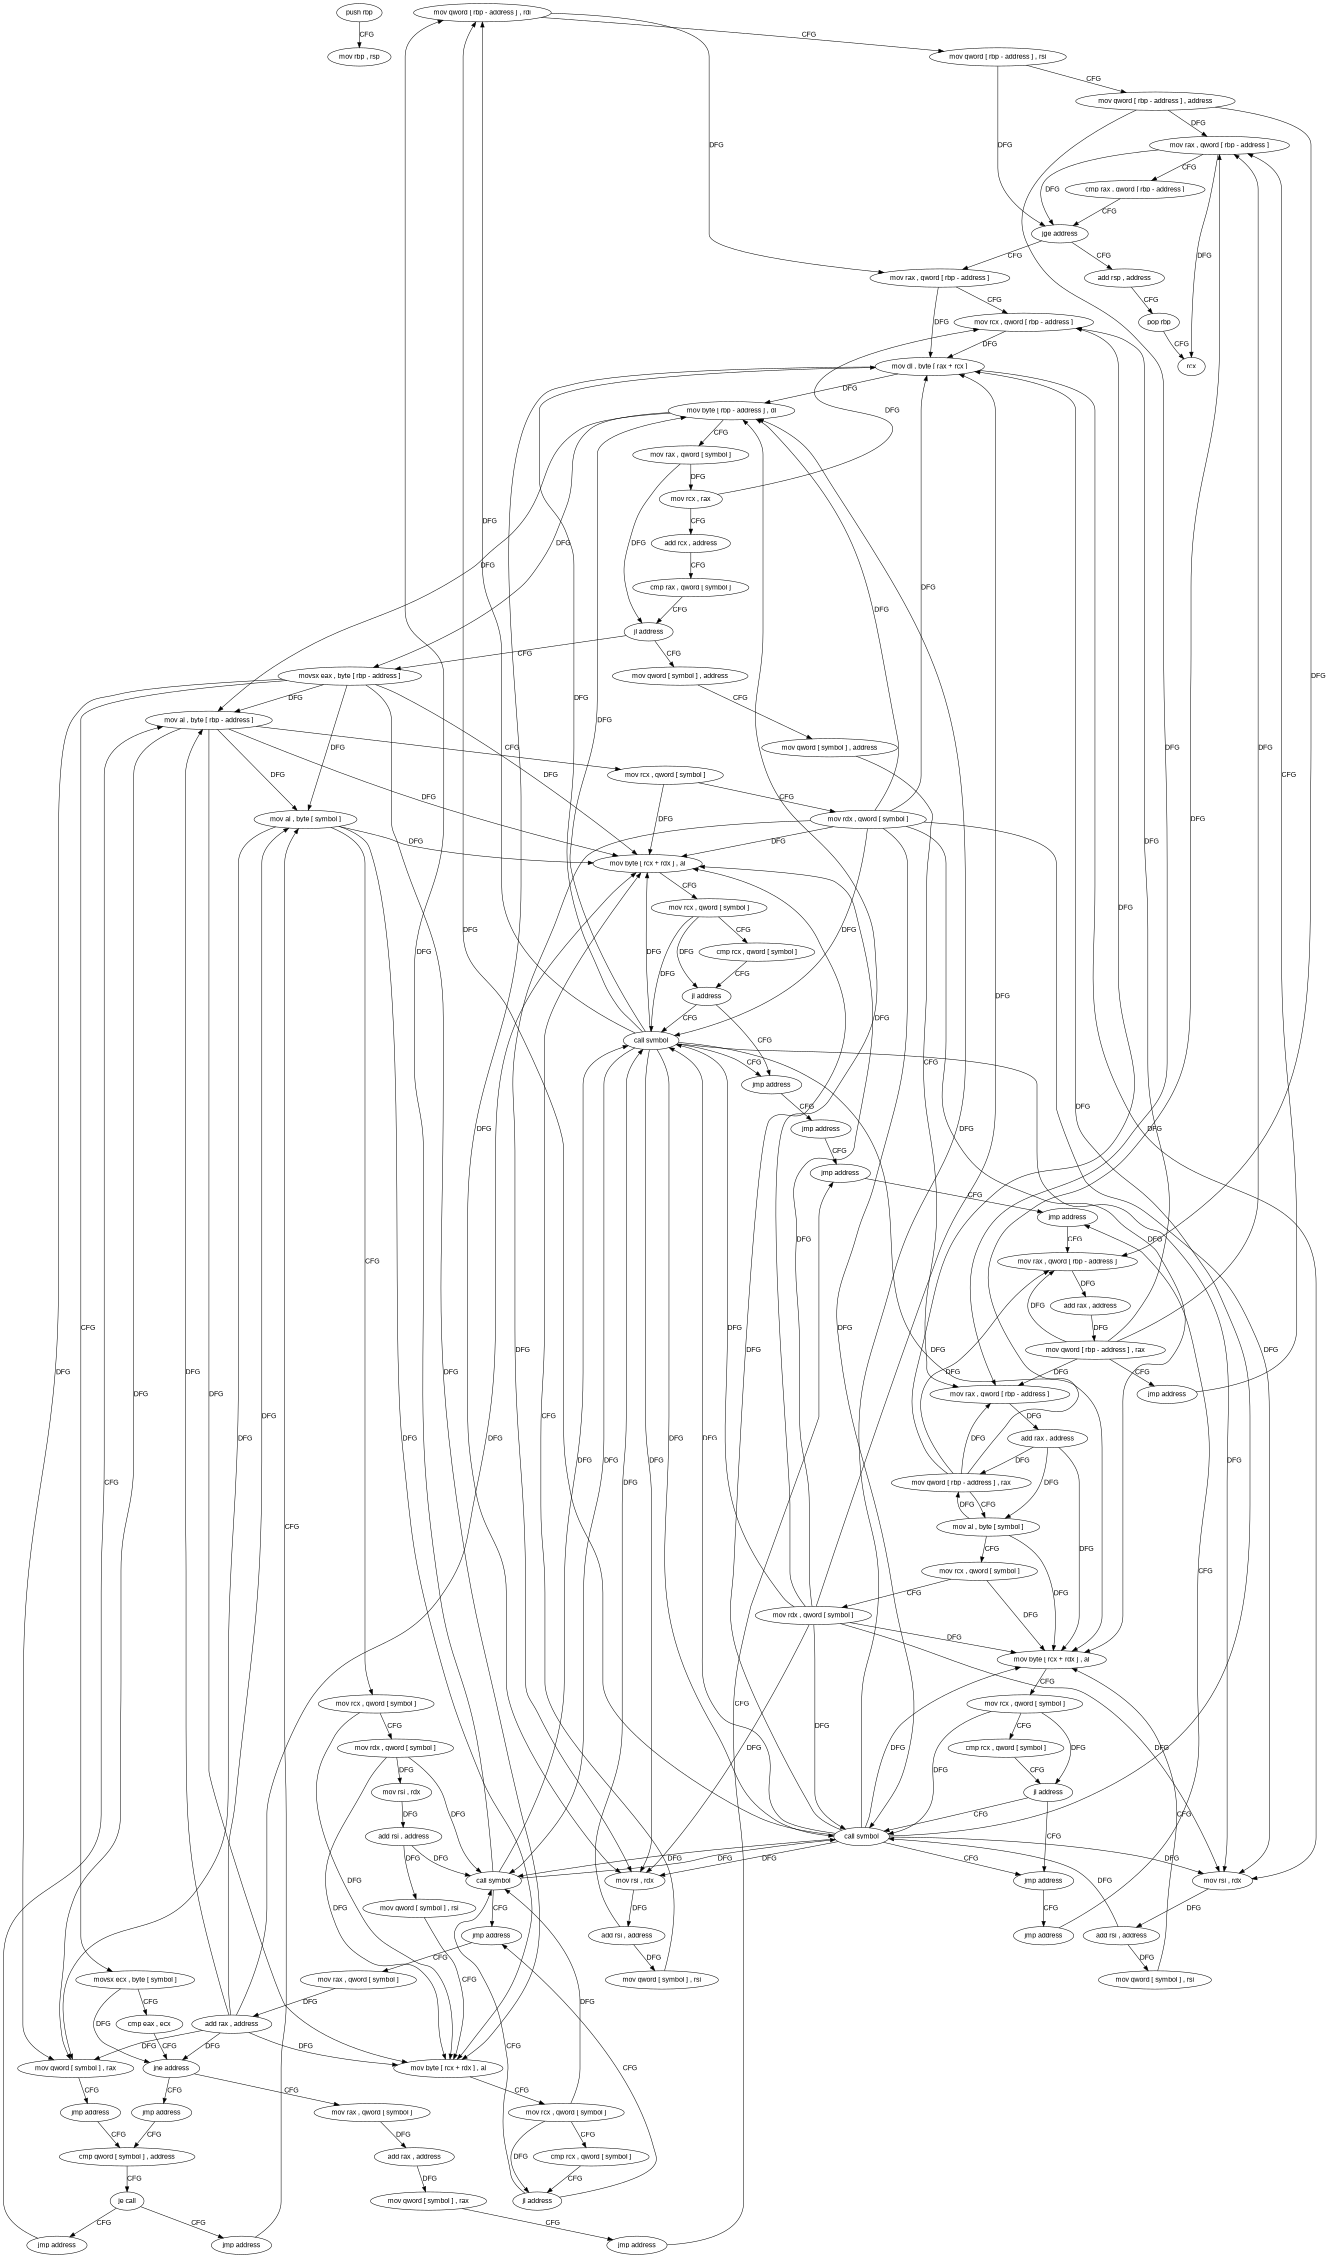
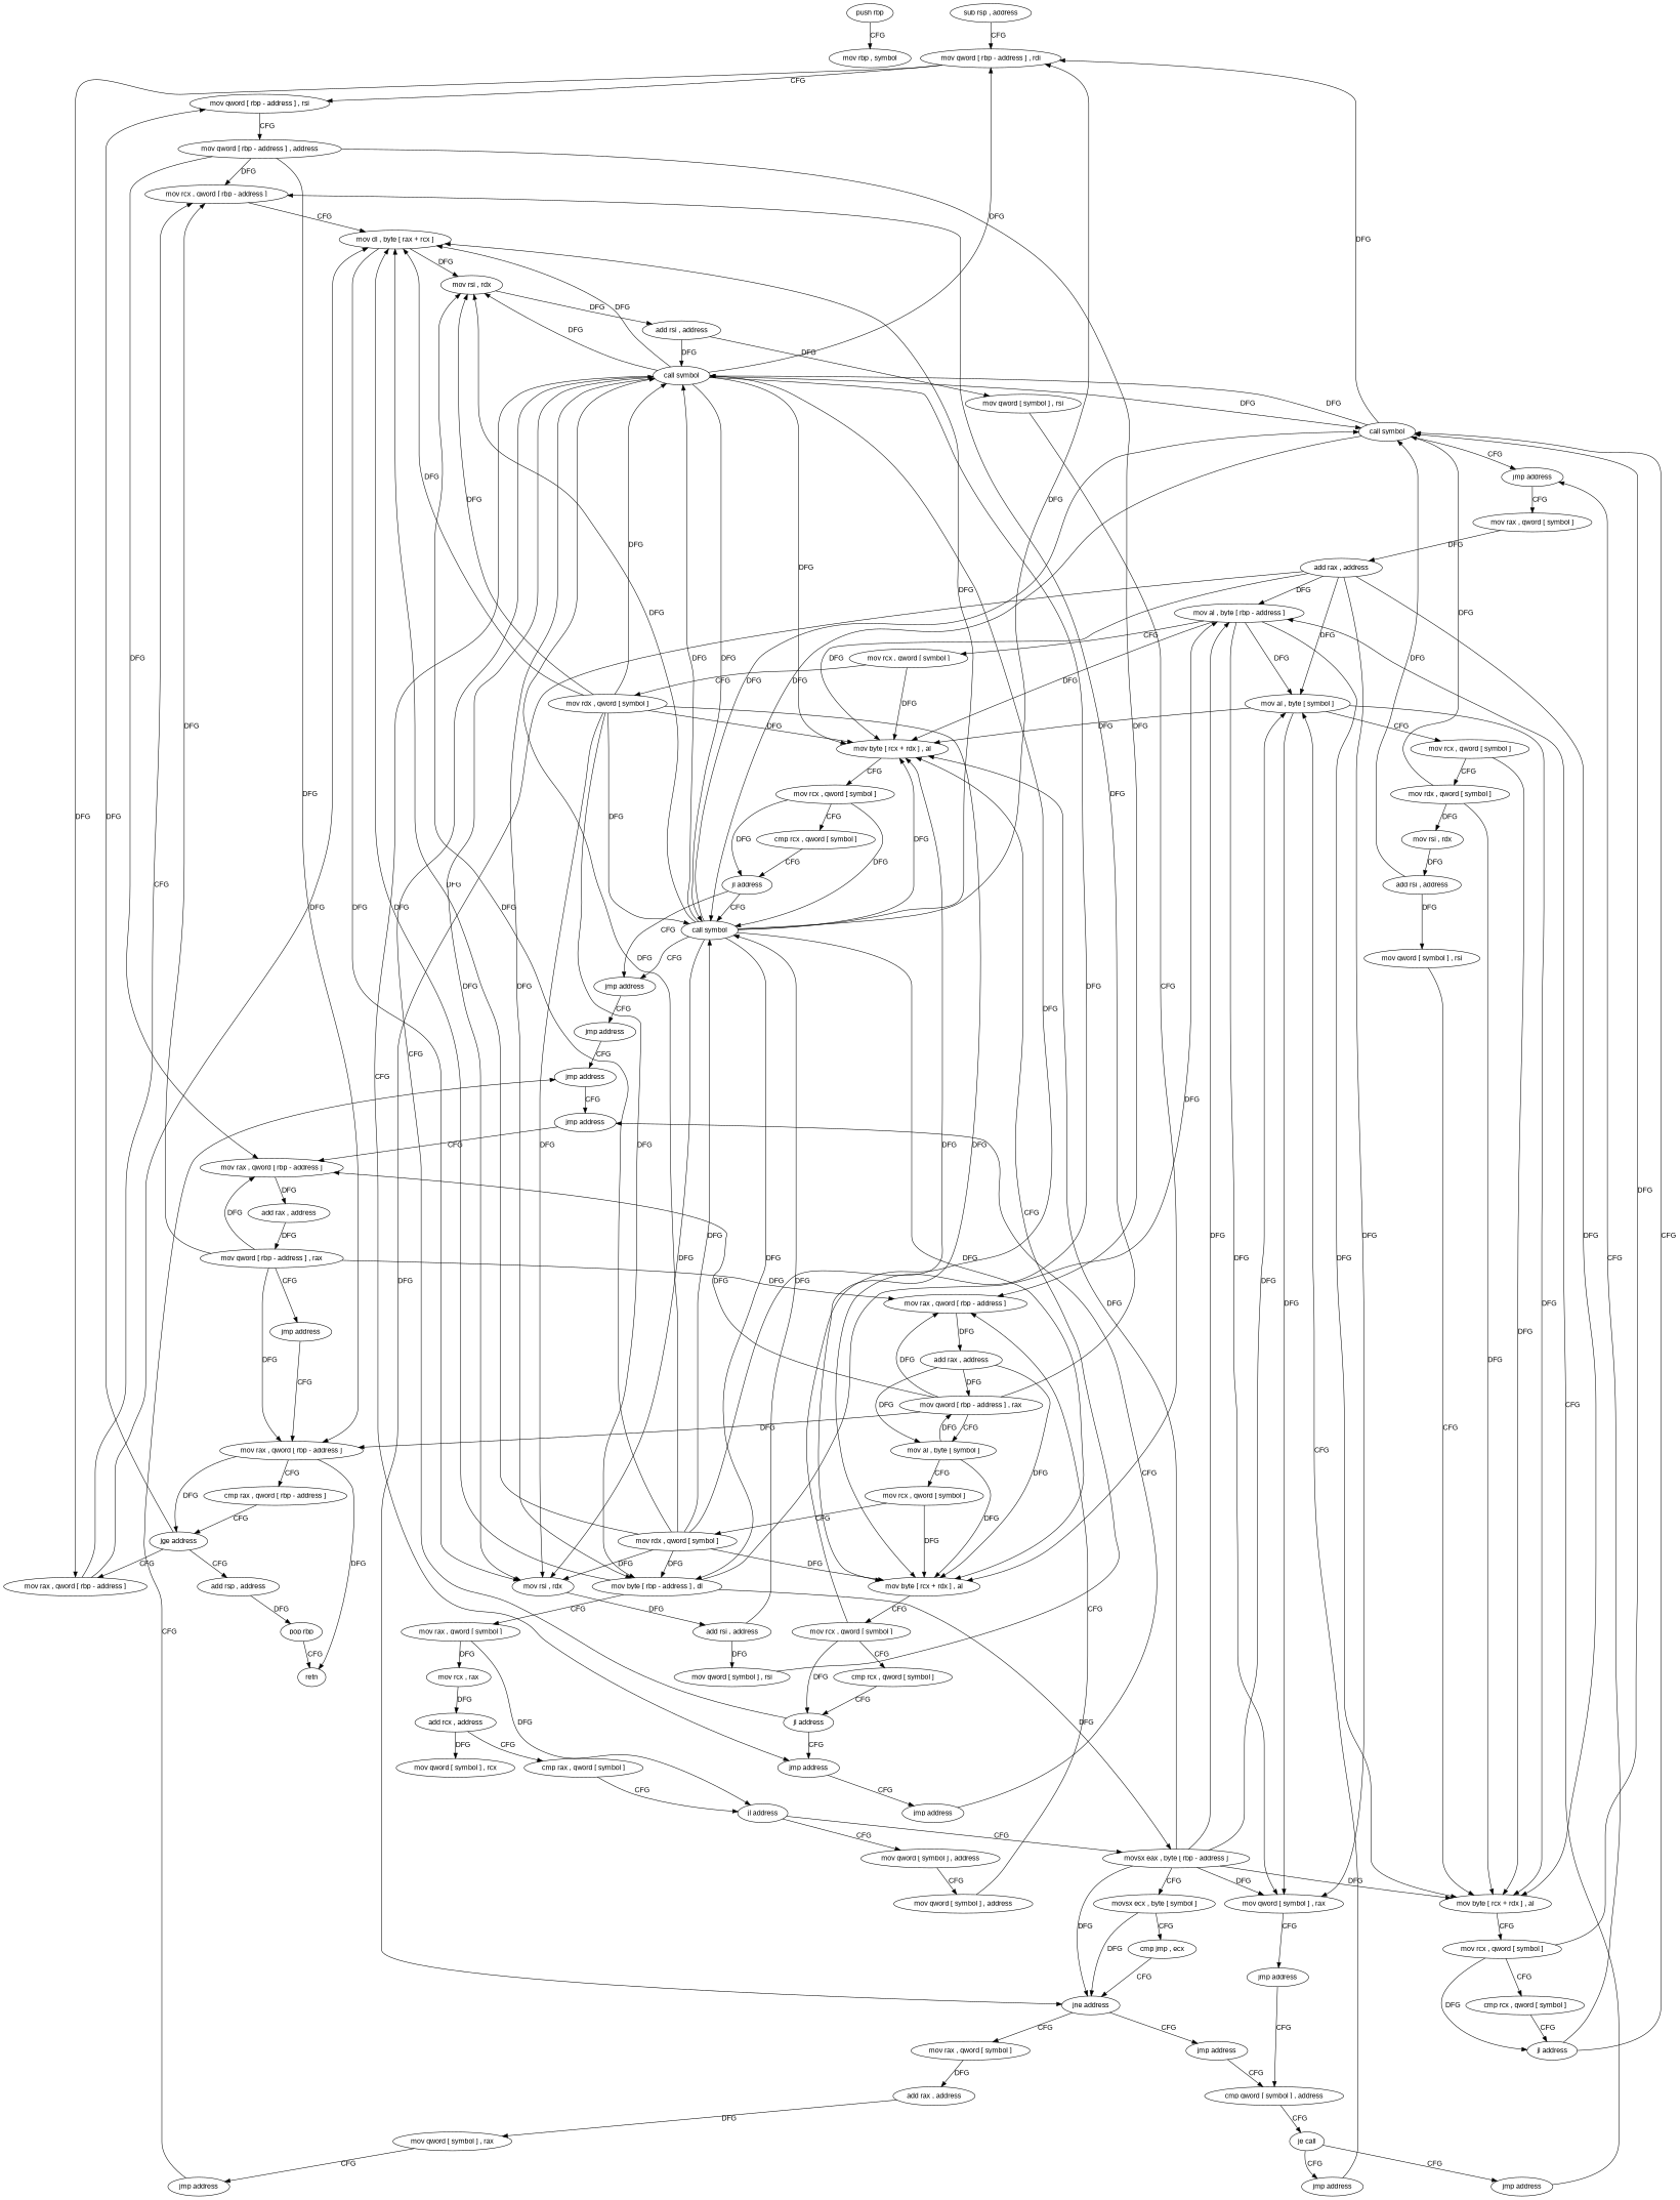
  digraph {
    fontname="Liberation Sans"
    node [fontname="Liberation Sans"]
    edge [fontname="Liberation Sans"]
    n1 [label="push rbp"]
-   n2 [label="mov rbp , rsp"]
+   n2 [label="mov rbp , symbol"]
+   n3 [label="sub rsp , address"]
    n4 [label="mov qword [ rbp - address ] , rdi"]
    n5 [label="mov qword [ rbp - address ] , rsi"]
    n6 [label="mov rax , qword [ rbp - address ]"]
    n7 [label="mov qword [ rbp - address ] , address"]
    n8 [label="jge address"]
    n9 [label="mov rcx , qword [ rbp - address ]"]
    n10 [label="mov dl , byte [ rax + rcx ]"]
    n11 [label="mov rax , qword [ rbp - address ]"]
    n12 [label="mov rax , qword [ rbp - address ]"]
    n13 [label="mov rax , qword [ rbp - address ]"]
    n14 [label="add rsp , address"]
-   n15 [label=rcx]
+   n15 [label=retn]
    n16 [label="cmp rax , qword [ rbp - address ]"]
    n17 [label="add rax , address"]
    n18 [label="add rax , address"]
    n19 [label="pop rbp"]
    n20 [label="mov byte [ rbp - address ] , dl"]
    n21 [label="mov rsi , rdx"]
    n22 [label="mov rsi , rdx"]
    n23 [label="mov rax , qword [ symbol ]"]
    n24 [label="movsx eax , byte [ rbp - address ]"]
    n25 [label="mov al , byte [ rbp - address ]"]
    n26 [label="add rsi , address"]
    n27 [label="add rsi , address"]
    n28 [label="mov rcx , rax"]
    n29 [label="jl address"]
    n30 [label="movsx ecx , byte [ symbol ]"]
    n31 [label="jne address"]
    n32 [label="mov al , byte [ symbol ]"]
    n33 [label="mov byte [ rcx + rdx ] , al"]
    n34 [label="mov byte [ rcx + rdx ] , al"]
    n35 [label="mov qword [ symbol ] , rax"]
    n36 [label="mov rcx , qword [ symbol ]"]
    n37 [label="add rcx , address"]
    n38 [label="mov qword [ symbol ] , address"]
+   n39 [label="mov qword [ symbol ] , rcx"]
    n40 [label="cmp rax , qword [ symbol ]"]
    n41 [label="mov qword [ symbol ] , address"]
-   n42 [label="cmp eax , ecx"]
+   n42 [label="cmp jmp , ecx"]
    n43 [label="jmp address"]
    n44 [label="mov rax , qword [ symbol ]"]
    n45 [label="mov rcx , qword [ symbol ]"]
    n46 [label="mov rcx , qword [ symbol ]"]
    n47 [label="mov rcx , qword [ symbol ]"]
    n48 [label="jmp address"]
    n49 [label="cmp qword [ symbol ] , address"]
    n50 [label="add rax , address"]
    n51 [label="je call"]
    n52 [label="mov qword [ symbol ] , rax"]
    n53 [label="mov qword [ rbp - address ] , rax"]
    n54 [label="mov al , byte [ symbol ]"]
    n55 [label="mov byte [ rcx + rdx ] , al"]
    n56 [label="mov rcx , qword [ symbol ]"]
    n57 [label="mov rcx , qword [ symbol ]"]
    n58 [label="mov rdx , qword [ symbol ]"]
    n59 [label="call symbol"]
    n60 [label="call symbol"]
    n61 [label="jmp address"]
    n62 [label="call symbol"]
    n63 [label="jmp address"]
    n64 [label="mov qword [ symbol ] , rsi"]
    n65 [label="cmp rcx , qword [ symbol ]"]
    n66 [label="jl address"]
    n67 [label="jmp address"]
    n68 [label="jmp address"]
    n69 [label="jmp address"]
    n70 [label="jmp address"]
    n71 [label="jmp address"]
    n72 [label="jmp address"]
    n73 [label="jmp address"]
    n74 [label="mov rdx , qword [ symbol ]"]
    n75 [label="mov rdx , qword [ symbol ]"]
    n76 [label="mov qword [ rbp - address ] , rax"]
    n77 [label="mov qword [ symbol ] , rsi"]
    n78 [label="cmp rcx , qword [ symbol ]"]
    n79 [label="jl address"]
    n80 [label="jmp address"]
    n81 [label="mov rsi , rdx"]
    n82 [label="add rsi , address"]
    n83 [label="mov qword [ symbol ] , rsi"]
    n84 [label="cmp rcx , qword [ symbol ]"]
    n85 [label="jl address"]
    n86 [label="mov rax , qword [ symbol ]"]
    n87 [label="add rax , address"]
    n88 [label="jmp address"]
    n1 -> n2 [label=CFG]
+   n3 -> n4 [label=CFG]
    n4 -> n5 [label=CFG]
    n4 -> n6 [label=DFG]
    n5 -> n7 [label=CFG]
-   n5 -> n8 [label=DFG]
+   n8 -> n5 [label=DFG]
    n6 -> n9 [label=CFG]
    n6 -> n10 [label=DFG]
-   n28 -> n9 [label=DFG]
+   n7 -> n9 [label=DFG]
    n7 -> n11 [label=DFG]
    n7 -> n12 [label=DFG]
    n7 -> n13 [label=DFG]
    n8 -> n6 [label=CFG]
    n8 -> n14 [label=CFG]
-   n9 -> n10 [label=DFG]
-   n10 -> n20 [label=DFG]
+   n9 -> n10 [label=CFG]
+   n20 -> n10 [label=DFG]
    n10 -> n21 [label=DFG]
    n10 -> n22 [label=DFG]
    n11 -> n8 [label=DFG]
    n11 -> n15 [label=DFG]
    n11 -> n16 [label=CFG]
    n12 -> n17 [label=DFG]
    n13 -> n18 [label=DFG]
-   n14 -> n19 [label=CFG]
+   n14 -> n19 [label=DFG]
    n16 -> n8 [label=CFG]
    n17 -> n53 [label=DFG]
    n17 -> n54 [label=DFG]
    n17 -> n55 [label=DFG]
    n18 -> n76 [label=DFG]
    n19 -> n15 [label=CFG]
    n20 -> n23 [label=CFG]
    n20 -> n24 [label=DFG]
    n20 -> n25 [label=DFG]
    n21 -> n26 [label=DFG]
    n22 -> n27 [label=DFG]
    n23 -> n28 [label=DFG]
    n23 -> n29 [label=DFG]
    n24 -> n25 [label=DFG]
    n24 -> n30 [label=CFG]
+   n24 -> n31 [label=DFG]
    n24 -> n32 [label=DFG]
    n24 -> n33 [label=DFG]
    n24 -> n34 [label=DFG]
    n24 -> n35 [label=DFG]
    n25 -> n32 [label=DFG]
    n25 -> n33 [label=DFG]
    n25 -> n34 [label=DFG]
    n25 -> n35 [label=DFG]
    n25 -> n36 [label=CFG]
    n26 -> n59 [label=DFG]
    n26 -> n64 [label=DFG]
    n27 -> n60 [label=DFG]
    n27 -> n77 [label=DFG]
-   n28 -> n37 [label=CFG]
+   n28 -> n37 [label=DFG]
    n29 -> n24 [label=CFG]
    n29 -> n38 [label=CFG]
    n30 -> n31 [label=DFG]
    n30 -> n42 [label=CFG]
    n31 -> n43 [label=CFG]
    n31 -> n44 [label=CFG]
    n32 -> n33 [label=DFG]
    n32 -> n34 [label=DFG]
    n32 -> n35 [label=DFG]
    n32 -> n45 [label=CFG]
    n33 -> n46 [label=CFG]
    n34 -> n47 [label=CFG]
    n35 -> n48 [label=CFG]
    n36 -> n33 [label=DFG]
    n36 -> n74 [label=CFG]
+   n37 -> n39 [label=DFG]
    n37 -> n40 [label=CFG]
    n38 -> n41 [label=CFG]
    n40 -> n29 [label=CFG]
    n41 -> n12 [label=CFG]
    n42 -> n31 [label=CFG]
    n43 -> n49 [label=CFG]
    n44 -> n50 [label=DFG]
    n45 -> n34 [label=DFG]
    n45 -> n75 [label=CFG]
    n46 -> n60 [label=DFG]
    n46 -> n78 [label=CFG]
    n46 -> n79 [label=DFG]
    n47 -> n62 [label=DFG]
    n47 -> n84 [label=CFG]
    n47 -> n85 [label=DFG]
    n48 -> n49 [label=CFG]
    n49 -> n51 [label=CFG]
    n50 -> n52 [label=DFG]
    n51 -> n70 [label=CFG]
    n51 -> n71 [label=CFG]
    n52 -> n72 [label=CFG]
    n53 -> n9 [label=DFG]
    n53 -> n11 [label=DFG]
    n53 -> n12 [label=DFG]
    n53 -> n13 [label=DFG]
    n53 -> n54 [label=CFG]
    n54 -> n53 [label=DFG]
    n54 -> n55 [label=DFG]
    n54 -> n56 [label=CFG]
    n55 -> n57 [label=CFG]
    n56 -> n55 [label=DFG]
    n56 -> n58 [label=CFG]
    n57 -> n59 [label=DFG]
    n57 -> n65 [label=CFG]
    n57 -> n66 [label=DFG]
    n58 -> n10 [label=DFG]
    n58 -> n20 [label=DFG]
    n58 -> n21 [label=DFG]
    n58 -> n22 [label=DFG]
    n58 -> n33 [label=DFG]
    n58 -> n55 [label=DFG]
    n58 -> n59 [label=DFG]
    n58 -> n60 [label=DFG]
    n59 -> n4 [label=DFG]
    n59 -> n10 [label=DFG]
    n59 -> n20 [label=DFG]
    n59 -> n21 [label=DFG]
    n59 -> n22 [label=DFG]
    n59 -> n33 [label=DFG]
    n59 -> n55 [label=DFG]
    n59 -> n60 [label=DFG]
    n59 -> n61 [label=CFG]
    n59 -> n62 [label=DFG]
    n60 -> n4 [label=DFG]
    n60 -> n10 [label=DFG]
    n60 -> n20 [label=DFG]
    n60 -> n21 [label=DFG]
    n60 -> n22 [label=DFG]
    n60 -> n33 [label=DFG]
    n60 -> n55 [label=DFG]
    n60 -> n59 [label=DFG]
    n60 -> n62 [label=DFG]
    n60 -> n63 [label=CFG]
    n61 -> n67 [label=CFG]
    n62 -> n4 [label=DFG]
    n62 -> n59 [label=DFG]
    n62 -> n60 [label=DFG]
    n62 -> n69 [label=CFG]
    n63 -> n80 [label=CFG]
    n64 -> n55 [label=CFG]
    n65 -> n66 [label=CFG]
    n66 -> n59 [label=CFG]
    n66 -> n61 [label=CFG]
    n67 -> n68 [label=CFG]
    n68 -> n13 [label=CFG]
    n69 -> n86 [label=CFG]
    n70 -> n25 [label=CFG]
    n71 -> n32 [label=CFG]
    n72 -> n73 [label=CFG]
    n73 -> n68 [label=CFG]
    n74 -> n10 [label=DFG]
    n74 -> n20 [label=DFG]
    n74 -> n21 [label=DFG]
    n74 -> n22 [label=DFG]
    n74 -> n33 [label=DFG]
    n74 -> n55 [label=DFG]
    n74 -> n59 [label=DFG]
    n74 -> n60 [label=DFG]
    n75 -> n34 [label=DFG]
    n75 -> n62 [label=DFG]
    n75 -> n81 [label=DFG]
    n76 -> n9 [label=DFG]
    n76 -> n11 [label=DFG]
    n76 -> n12 [label=DFG]
    n76 -> n13 [label=DFG]
    n76 -> n88 [label=CFG]
    n77 -> n33 [label=CFG]
    n78 -> n79 [label=CFG]
    n79 -> n60 [label=CFG]
    n79 -> n63 [label=CFG]
    n80 -> n73 [label=CFG]
    n81 -> n82 [label=DFG]
    n82 -> n62 [label=DFG]
    n82 -> n83 [label=DFG]
    n83 -> n34 [label=CFG]
    n84 -> n85 [label=CFG]
    n85 -> n62 [label=CFG]
    n85 -> n69 [label=CFG]
    n86 -> n87 [label=DFG]
    n87 -> n25 [label=DFG]
    n87 -> n31 [label=DFG]
    n87 -> n32 [label=DFG]
    n87 -> n33 [label=DFG]
    n87 -> n34 [label=DFG]
    n87 -> n35 [label=DFG]
    n88 -> n11 [label=CFG]
  }
